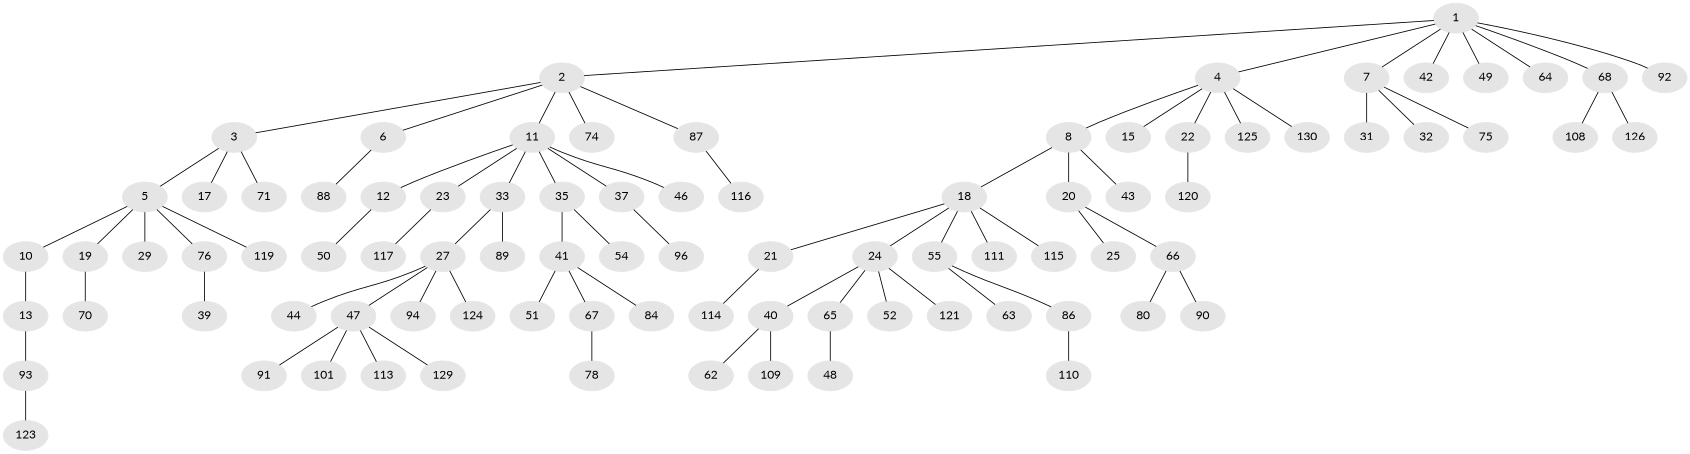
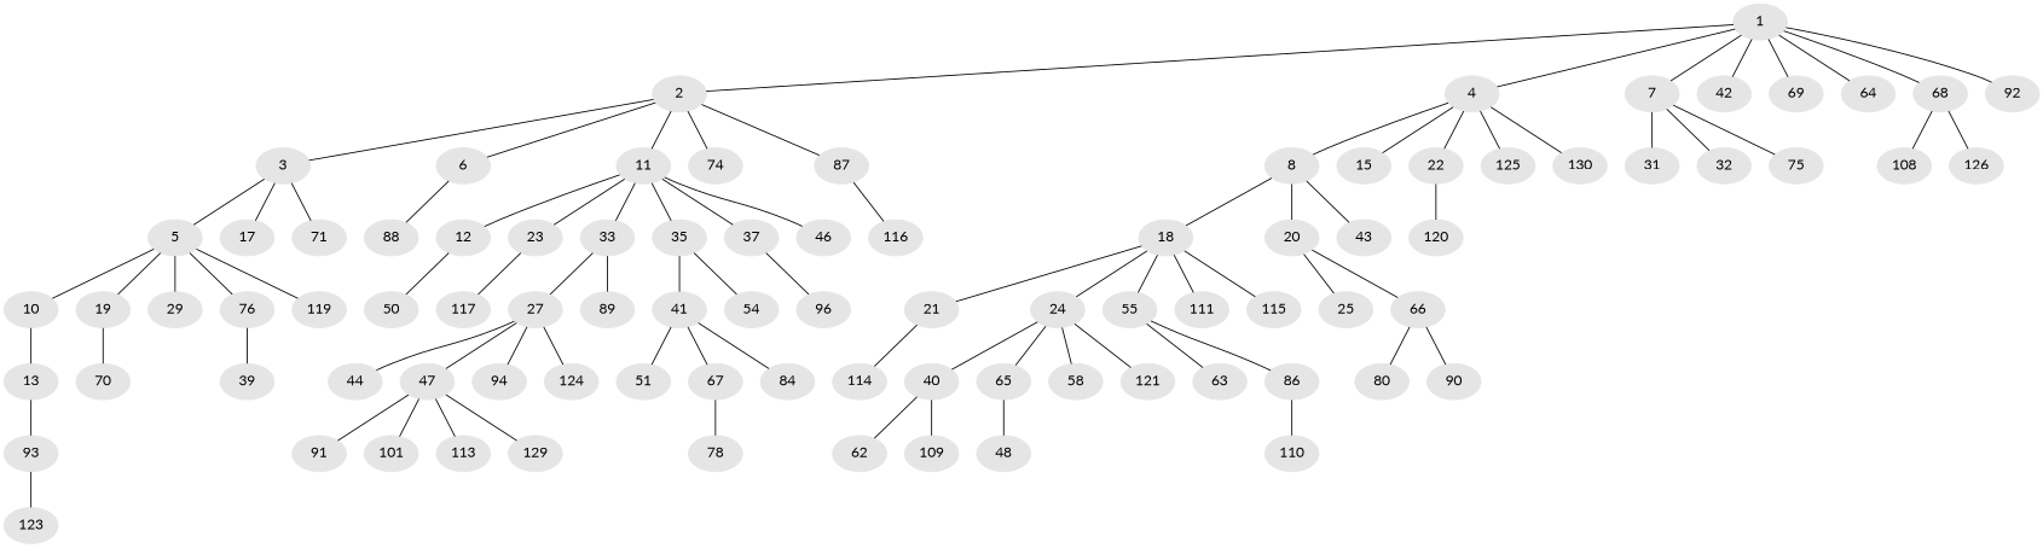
  graph {
    fontname=Lato
    node [color=gray90 fontname=Lato style=filled]
    edge [fontname=Lato]
    1 [super="+28"]
    2 [super="+61"]
    4 [super="+52"]
    7
    42 [super="+102"]
-   49
+   49 [label=69]
    64
    68 [super="+122"]
    92
    3 [super="+30"]
    6 [super="+57"]
    11 [super="+14"]
    74
    87
    8 [super="+34"]
    15 [super="+36"]
    22 [super="+95"]
    125
    130
    31 [super="+38"]
    32 [super="+100"]
    75
    108
    126
    5 [super="+9"]
    17
    71 [super="+81"]
    88
    12
    23 [super="+26"]
    33 [super="+107"]
    35
    37 [super="+39"]
    46
    116
    10 [super="+16"]
    19
    29 [super="+77"]
    76
    119
    18 [super="+82"]
    20
    43 [super="+59"]
    120
    13 [super="+56"]
    70
    n47 [label=39 super="+112"]
    21 [super="+53"]
    24 [super="+65"]
    55 [super="+73"]
    111
    115 [super="+118"]
    25
    66 [super="+72"]
    93
    50 [super="+106"]
    117
    27 [super="+69"]
    89
    41 [super="+60"]
    54 [super="+98"]
    96
    123
    114
    40 [super="+128"]
    n66 [label=65 super="+105"]
-   58 [super="+85" label=52]
+   58 [super="+85"]
    121
    63
    86 [super="+103"]
    80
    90
    44
    47 [super="+79"]
    94 [super="+104"]
    124
    62
    109
    48 [super="+83"]
    91
    101
    113
    129
    51 [super="+97"]
    67
    84
    78 [super="+127"]
    110
    1 -- 2
    1 -- 4
    1 -- 7
    1 -- 42
    1 -- 49
    1 -- 64
    1 -- 68
    1 -- 92
    2 -- 3
    2 -- 6
    2 -- 11
    2 -- 74
    2 -- 87
    4 -- 8
    4 -- 15
    4 -- 22
    4 -- 125
    4 -- 130
    7 -- 31
    7 -- 32
    7 -- 75
    68 -- 108
    68 -- 126
    3 -- 5
    3 -- 17
    3 -- 71
    6 -- 88
    11 -- 12
    11 -- 23
    11 -- 33
    11 -- 35
    11 -- 37
    11 -- 46
    87 -- 116
    8 -- 18
    8 -- 20
    8 -- 43
    22 -- 120
    5 -- 10
    5 -- 19
    5 -- 29
    5 -- 76
    5 -- 119
    12 -- 50
    23 -- 117
    33 -- 27
    33 -- 89
    35 -- 41
    35 -- 54
    37 -- 96
    10 -- 13
    19 -- 70
    76 -- n47
    18 -- 21
    18 -- 24
    18 -- 55
    18 -- 111
    18 -- 115
    20 -- 25
    20 -- 66
    13 -- 93
    21 -- 114
    24 -- 40
    24 -- n66
    24 -- 58
    24 -- 121
    55 -- 63
    55 -- 86
    66 -- 80
    66 -- 90
    93 -- 123
    27 -- 44
    27 -- 47
    27 -- 94
    27 -- 124
    41 -- 51
    41 -- 67
    41 -- 84
    40 -- 62
    40 -- 109
    n66 -- 48
    86 -- 110
    47 -- 91
    47 -- 101
    47 -- 113
    47 -- 129
    67 -- 78
  }
